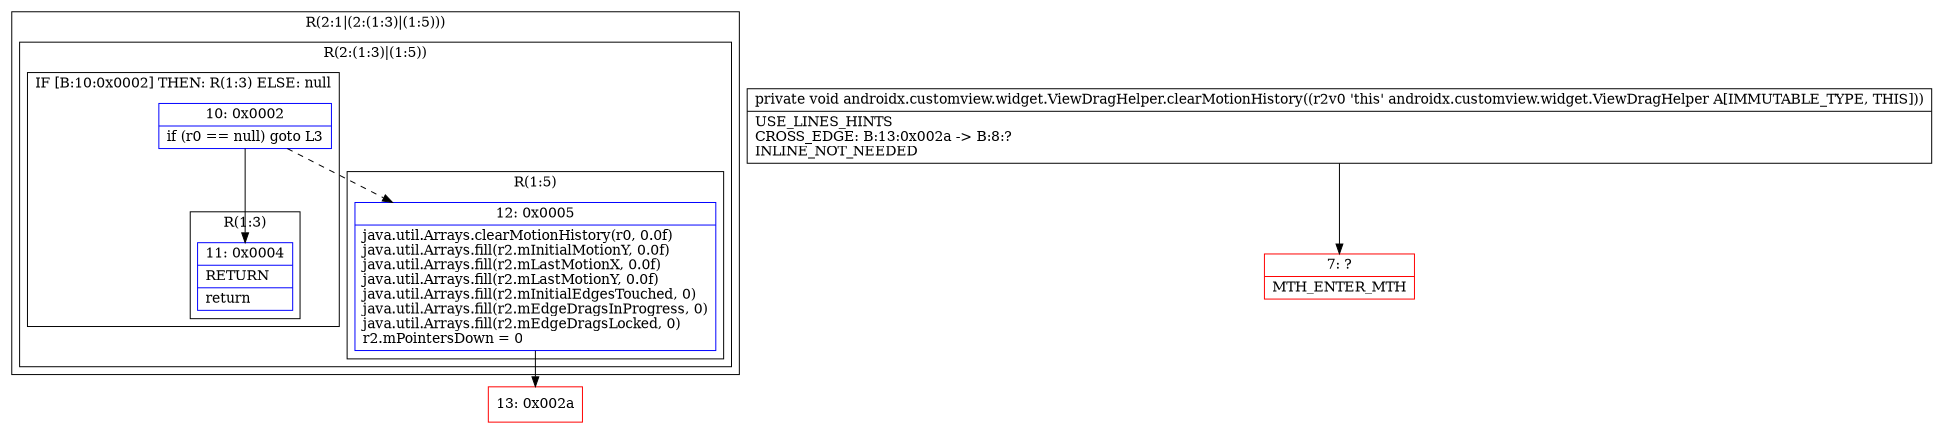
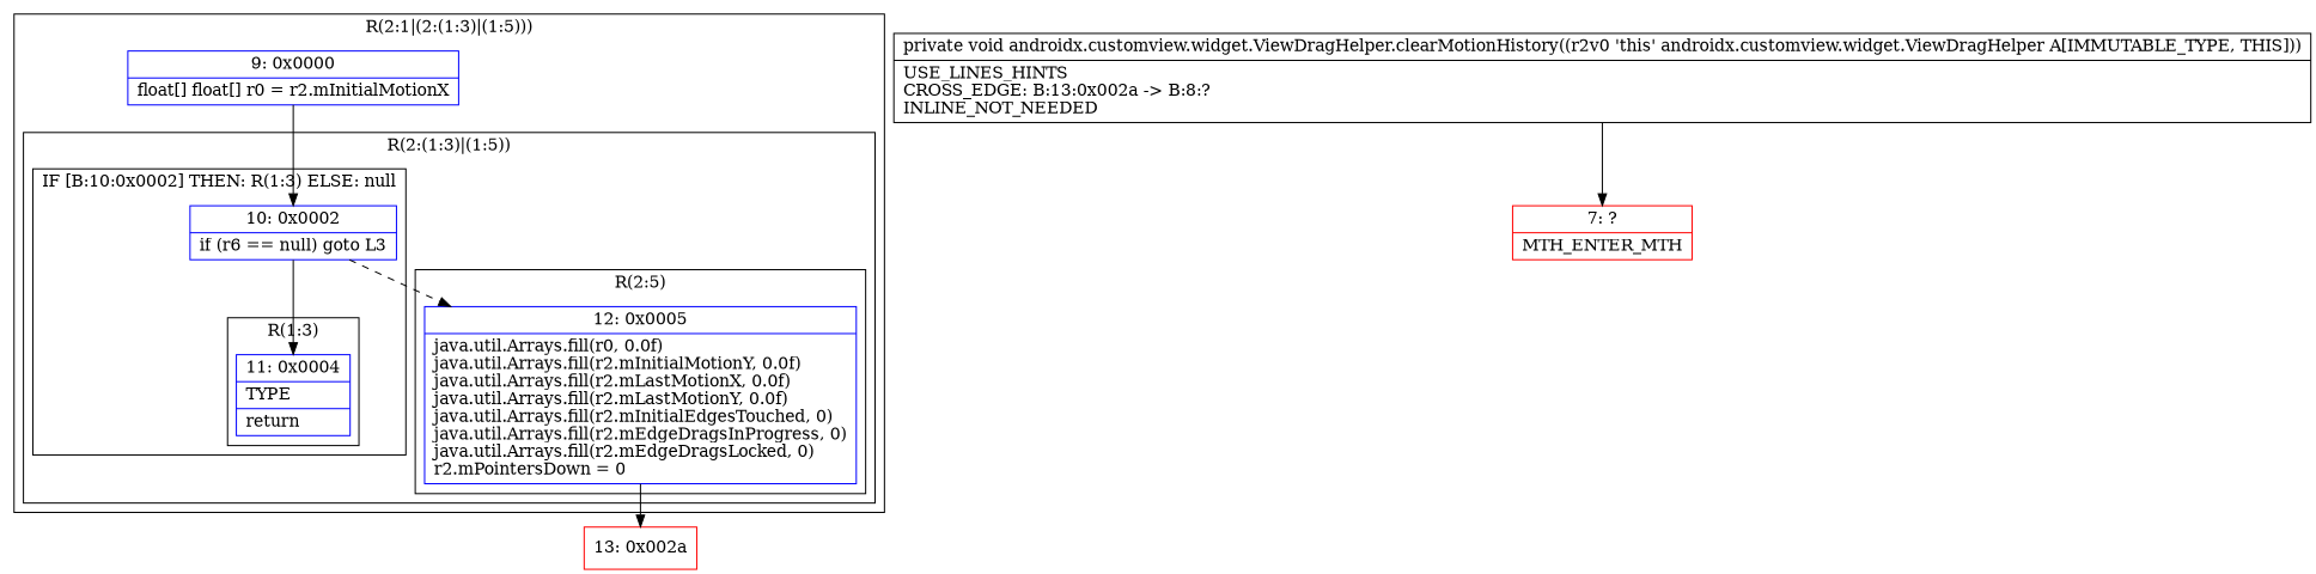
  digraph {
    node [color=blue shape=record]
-   n1 [label="{11\:\ 0x0004|RETURN\l|return\l}"]
-   n2 [label="{10\:\ 0x0002|if (r0 == null) goto L3\l}"]
-   n3 [label="{12\:\ 0x0005|java.util.Arrays.clearMotionHistory(r0, 0.0f)\ljava.util.Arrays.fill(r2.mInitialMotionY, 0.0f)\ljava.util.Arrays.fill(r2.mLastMotionX, 0.0f)\ljava.util.Arrays.fill(r2.mLastMotionY, 0.0f)\ljava.util.Arrays.fill(r2.mInitialEdgesTouched, 0)\ljava.util.Arrays.fill(r2.mEdgeDragsInProgress, 0)\ljava.util.Arrays.fill(r2.mEdgeDragsLocked, 0)\lr2.mPointersDown = 0\l}"]
+   n1 [label="{11\:\ 0x0004|TYPE\l|return\l}"]
+   n2 [label="{10\:\ 0x0002|if (r6 == null) goto L3\l}"]
+   n3 [label="{12\:\ 0x0005|java.util.Arrays.fill(r0, 0.0f)\ljava.util.Arrays.fill(r2.mInitialMotionY, 0.0f)\ljava.util.Arrays.fill(r2.mLastMotionX, 0.0f)\ljava.util.Arrays.fill(r2.mLastMotionY, 0.0f)\ljava.util.Arrays.fill(r2.mInitialEdgesTouched, 0)\ljava.util.Arrays.fill(r2.mEdgeDragsInProgress, 0)\ljava.util.Arrays.fill(r2.mEdgeDragsLocked, 0)\lr2.mPointersDown = 0\l}"]
+   n4 [label="{9\:\ 0x0000|float[] float[] r0 = r2.mInitialMotionX\l}"]
    n5 [color=red label="{13\:\ 0x002a}"]
    n6 [color=red label="{7\:\ ?|MTH_ENTER_MTH\l}"]
    n7 [label="{private void androidx.customview.widget.ViewDragHelper.clearMotionHistory((r2v0 'this' androidx.customview.widget.ViewDragHelper A[IMMUTABLE_TYPE, THIS]))  | USE_LINES_HINTS\lCROSS_EDGE: B:13:0x002a \-\> B:8:?\lINLINE_NOT_NEEDED\l}" color=""]
    subgraph cluster_1 {
      label="R(2:1|(2:(1:3)|(1:5)))"
+     n4
      subgraph cluster_2 {
        label="R(2:(1:3)|(1:5))"
        subgraph cluster_3 {
          label="IF [B:10:0x0002] THEN: R(1:3) ELSE: null"
          n2
          subgraph cluster_4 {
            label="R(1:3)"
            n1
          }
        }
        subgraph cluster_5 {
-         label="R(1:5)"
+         label="R(2:5)"
          n3
        }
      }
    }
    n2 -> n1
    n2 -> n3 [style=dashed]
    n3 -> n5
+   n4 -> n2
    n7 -> n6
  }
